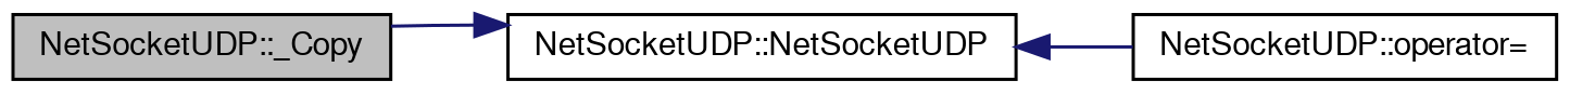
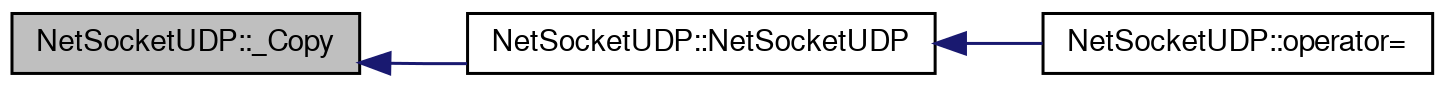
  digraph {
    rankdir=LR
    node [color=black fillcolor=white fontname=FreeSans fontsize=10 shape=record style=filled]
    edge [color=midnightblue dir=back fontname=FreeSans fontsize=10 labelfontname=FreeSans labelfontsize=10 style=solid]
    n1 [fillcolor=grey75 fontcolor=black height=0.2 label="NetSocketUDP::_Copy" width=0.4]
    n2 [height=0.2 label="NetSocketUDP::NetSocketUDP" width=0.4]
    n3 [height=0.2 label="NetSocketUDP::operator=" width=0.4]
-   n2 -> n1
+   n1 -> n2
    n2 -> n3
  }
